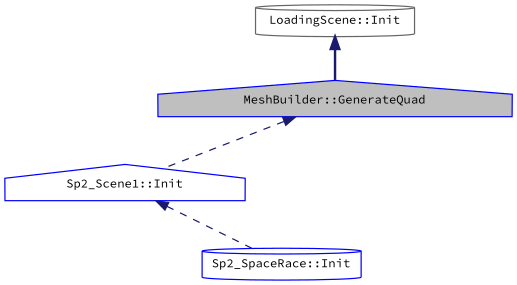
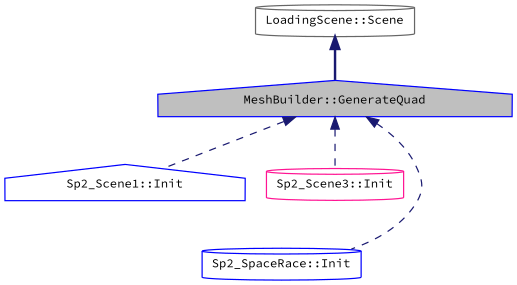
  digraph {
    fontname="Source Code Pro"
    rankdir=TB
    node [color=blue fontname="Source Code Pro" fontsize=10 shape=cylinder]
    edge [color=midnightblue dir=back fontname="Source Code Pro" fontsize=10 labelfontname=Helvetica labelfontsize=10 style=dashed]
    n1 [fillcolor=grey75 fontcolor=black height=0.2 label="MeshBuilder::GenerateQuad" shape=house style=filled width=0.4]
    n2 [height=0.2 label="Sp2_Scene1::Init" shape=house width=0.4]
+   n3 [color=deeppink height=0.2 label="Sp2_Scene3::Init" width=0.4]
    n4 [height=0.2 label="Sp2_SpaceRace::Init" width=0.4]
-   n5 [color=gray40 height=0.2 label="LoadingScene::Init" width=0.4]
+   n5 [color=gray40 height=0.2 label="LoadingScene::Scene" width=0.4]
    n1 -> n2
-   n2 -> n4
+   n1 -> n3
+   n1 -> n4
    n5 -> n1 [style=bold]
  }
